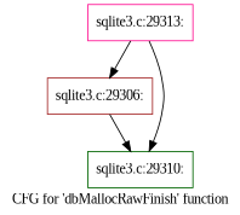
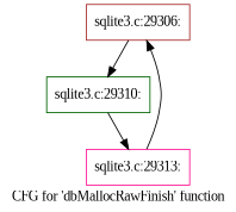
  digraph {
    fontname="Liberation Serif"
    label="CFG for 'dbMallocRawFinish' function"
    node [fontname="Liberation Serif" shape=record]
    edge [fontname="Liberation Serif"]
    n1 [color=brown label="{sqlite3.c:29306:}"]
    n2 [color=darkgreen label="{sqlite3.c:29310:}"]
    n3 [color=deeppink label="{sqlite3.c:29313:}"]
    n1 -> n2
-   n3 -> n2
+   n2 -> n3
    n3 -> n1
  }
